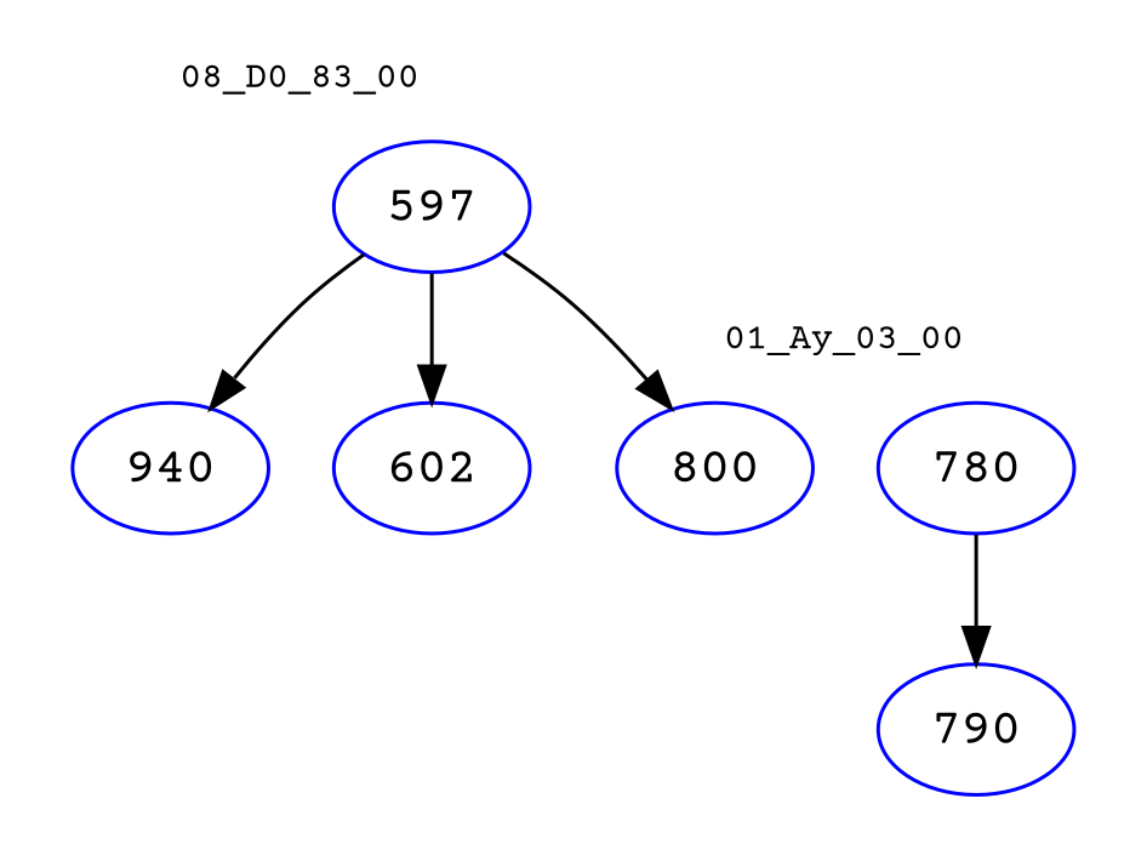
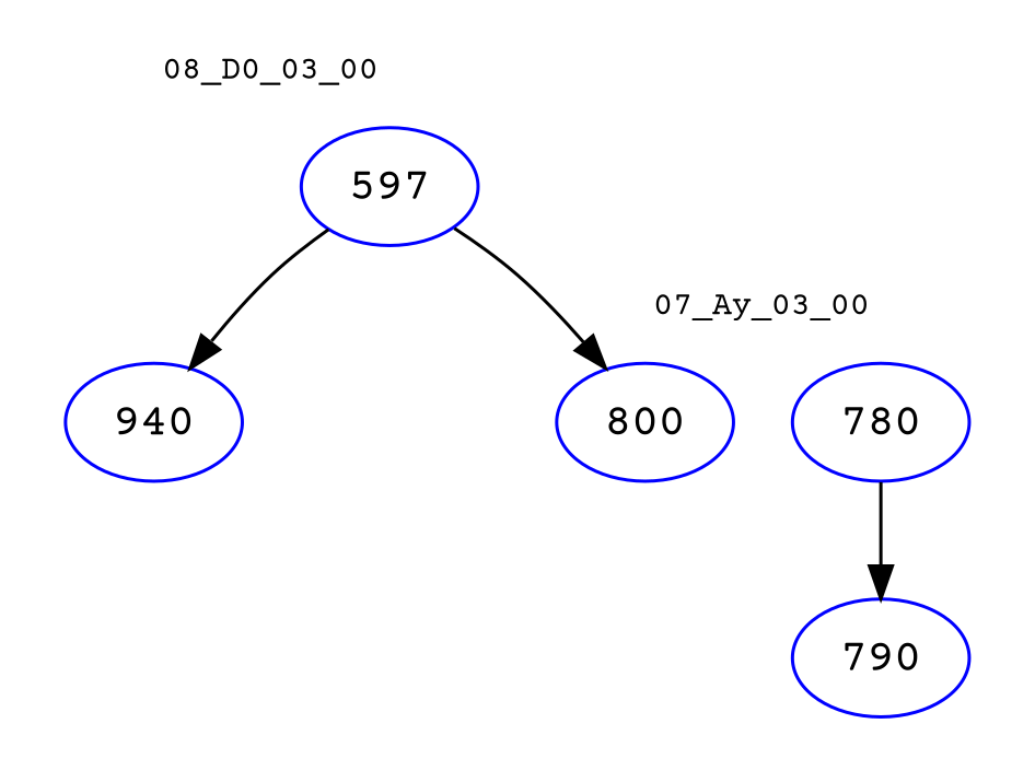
  digraph {
    fontname="Courier Prime"
    node [color=blue fontname="Courier Prime"]
    edge [color=black fontname="Courier Prime"]
    n1 [label=780]
    n2 [label=800]
    n3 [label=790]
    n4 [label=597]
    n5 [label=940]
-   n6 [label=602]
    subgraph cluster_1 {
      color=white
      fontsize=10
-     label="01_Ay_03_00"
+     label="07_Ay_03_00"
      n1
      n2
      n3
    }
    subgraph cluster_2 {
      color=white
      fontsize=10
-     label="08_D0_83_00"
+     label="08_D0_03_00"
      n4
      n5
-     n6
    }
    n1 -> n3
    n4 -> n2
    n4 -> n5
-   n4 -> n6
  }
